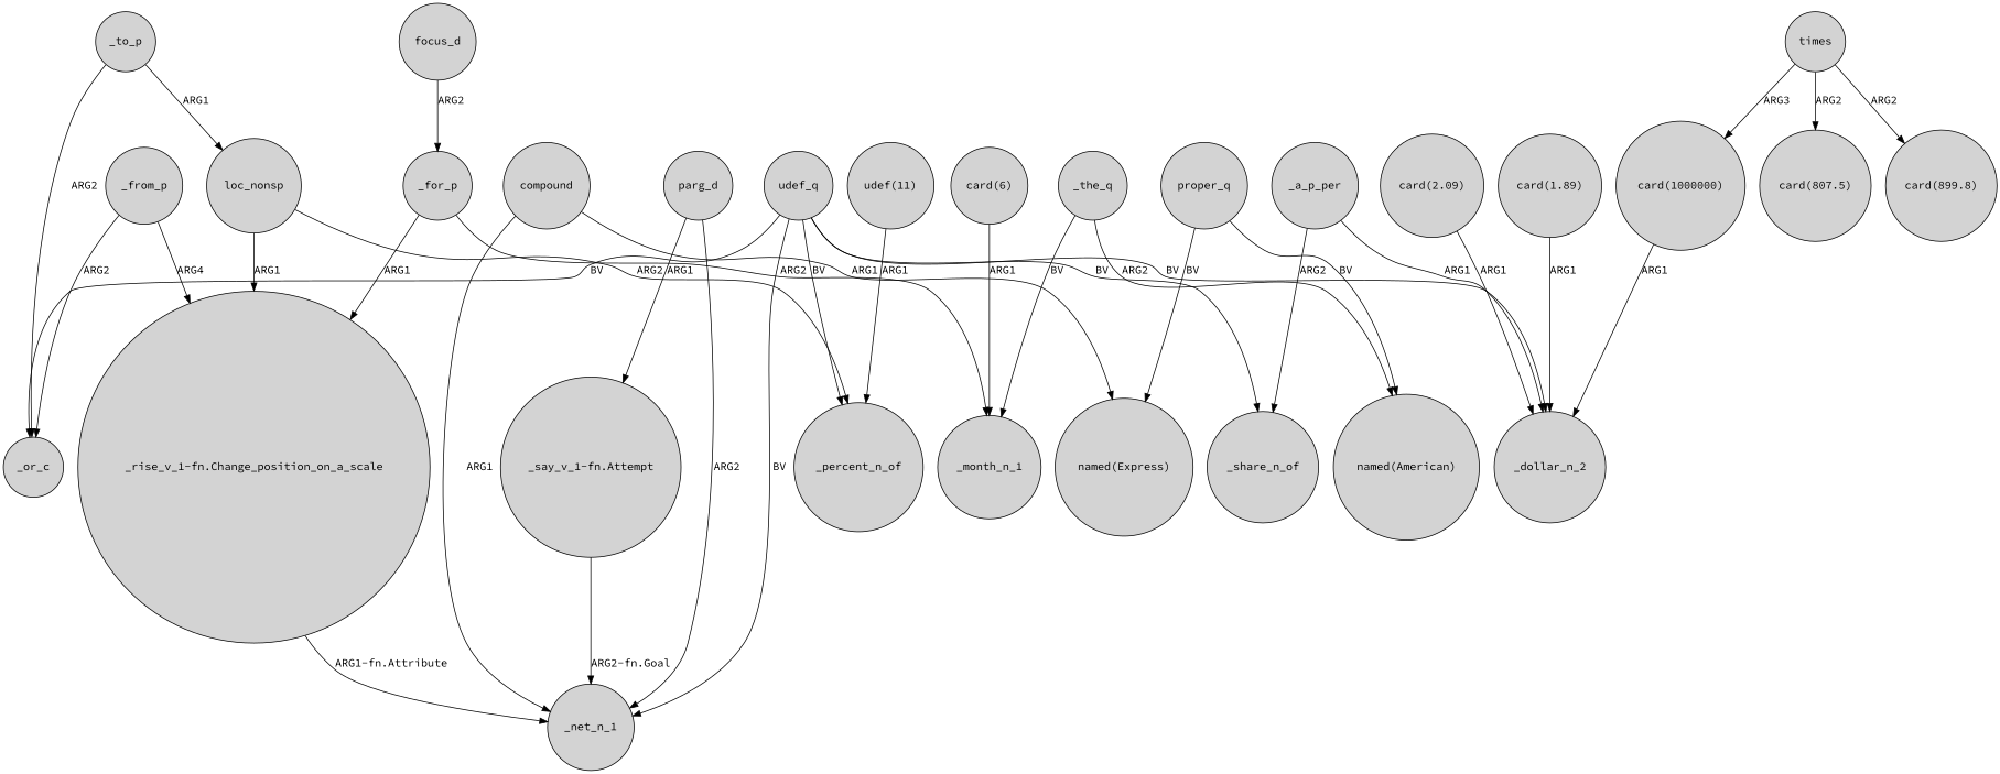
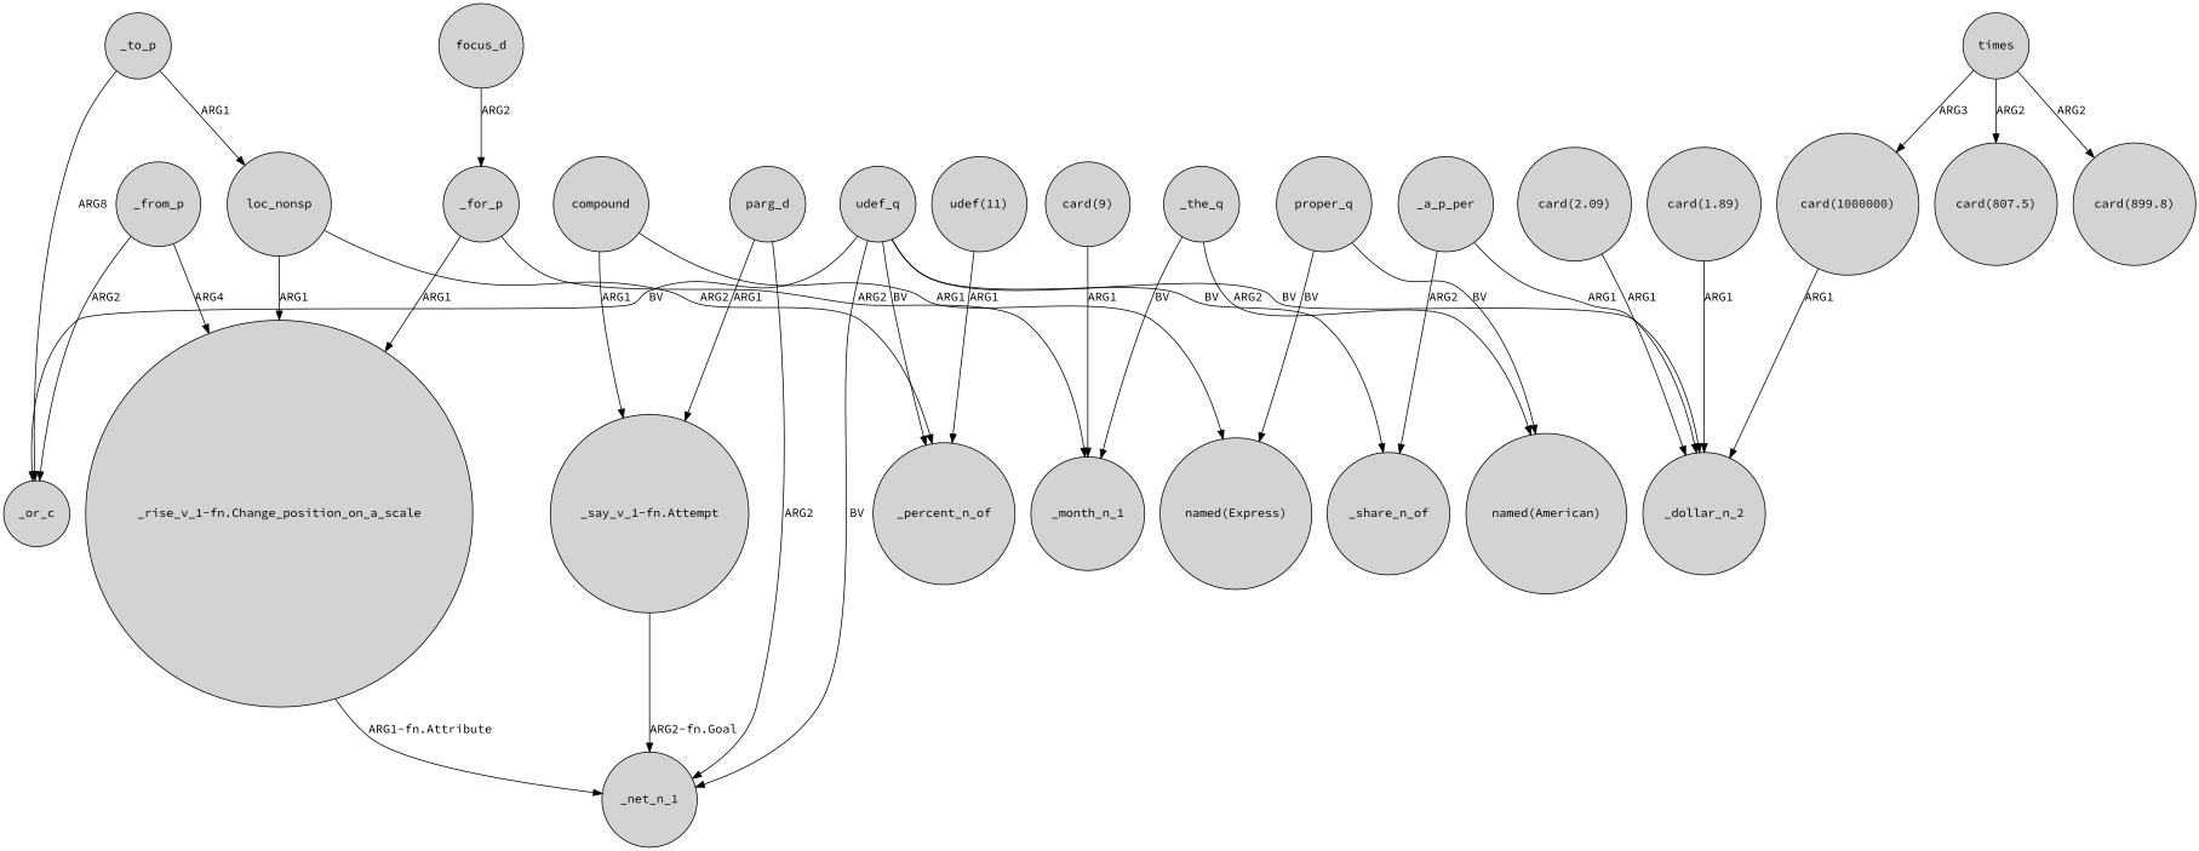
  digraph {
    fontname="Source Code Pro"
    node [fontname="Source Code Pro" shape=circle style=filled]
    edge [fontname="Source Code Pro"]
    _to_p
    _or_c
    loc_nonsp
    "_rise_v_1-fn.Change_position_on_a_scale"
    _net_n_1
    times
    "card(807.5)"
    "card(899.8)"
    "card(1000000)"
    n10 [label=_dollar_n_2]
    _the_q
    _month_n_1
    "named(American)"
    "card(2.09)"
    _for_p
    _percent_n_of
    proper_q
    "named(Express)"
    udef_q
    _share_n_of
    focus_d
    _a_p_per
    compound
    n24 [label="udef(11)"]
    parg_d
    "_say_v_1-fn.Attempt"
    _from_p
-   "card(9)" [label="card(6)"]
+   "card(9)"
    "card(1.89)"
-   _to_p -> _or_c [label=ARG2]
+   _to_p -> _or_c [label=ARG8]
    _to_p -> loc_nonsp [label=ARG1]
    loc_nonsp -> "_rise_v_1-fn.Change_position_on_a_scale" [label=ARG1]
    loc_nonsp -> _percent_n_of [label=ARG2]
    "_rise_v_1-fn.Change_position_on_a_scale" -> _net_n_1 [label="ARG1-fn.Attribute"]
    times -> "card(807.5)" [label=ARG2]
    times -> "card(899.8)" [label=ARG2]
    times -> "card(1000000)" [label=ARG3]
    "card(1000000)" -> n10 [label=ARG1]
    _the_q -> _month_n_1 [label=BV]
    _the_q -> "named(American)" [label=ARG2]
    "card(2.09)" -> n10 [label=ARG1]
    _for_p -> "_rise_v_1-fn.Change_position_on_a_scale" [label=ARG1]
    _for_p -> _month_n_1 [label=ARG2]
    proper_q -> "named(American)" [label=BV]
    proper_q -> "named(Express)" [label=BV]
    udef_q -> _or_c [label=BV]
    udef_q -> _net_n_1 [label=BV]
    udef_q -> n10 [label=BV]
    udef_q -> _percent_n_of [label=BV]
    udef_q -> _share_n_of [label=BV]
    focus_d -> _for_p [label=ARG2]
    _a_p_per -> n10 [label=ARG1]
    _a_p_per -> _share_n_of [label=ARG2]
-   compound -> _net_n_1 [label=ARG1]
+   compound -> "_say_v_1-fn.Attempt" [label=ARG1]
    compound -> "named(Express)" [label=ARG1]
    n24 -> _percent_n_of [label=ARG1]
    parg_d -> _net_n_1 [label=ARG2]
    parg_d -> "_say_v_1-fn.Attempt" [label=ARG1]
    "_say_v_1-fn.Attempt" -> _net_n_1 [label="ARG2-fn.Goal"]
    _from_p -> _or_c [label=ARG2]
    _from_p -> "_rise_v_1-fn.Change_position_on_a_scale" [label=ARG4]
    "card(9)" -> _month_n_1 [label=ARG1]
    "card(1.89)" -> n10 [label=ARG1]
  }
